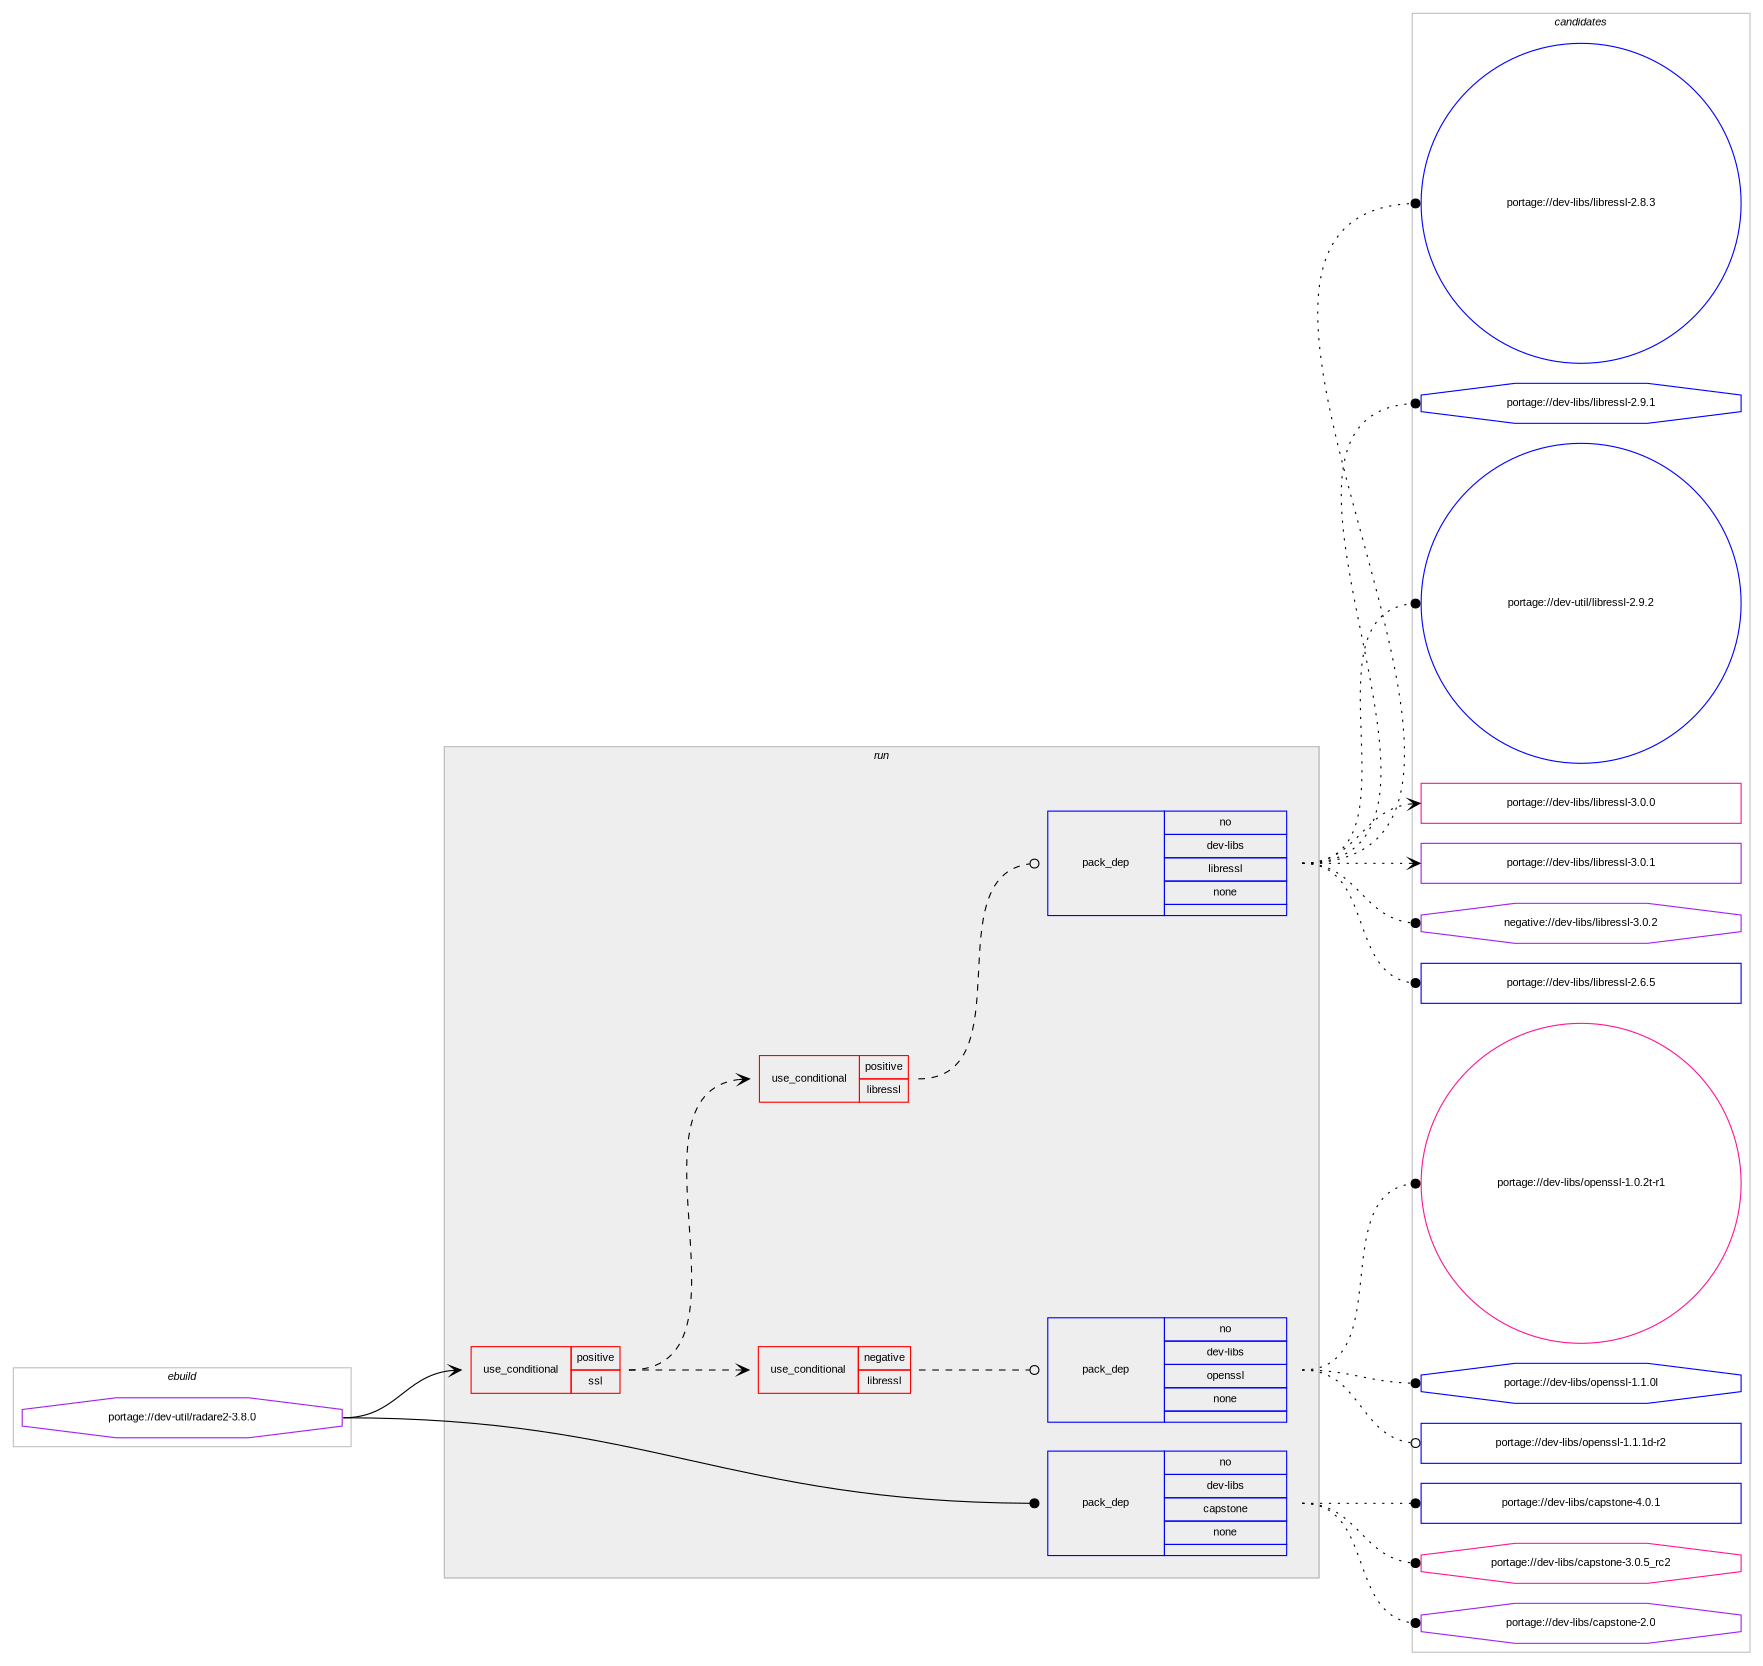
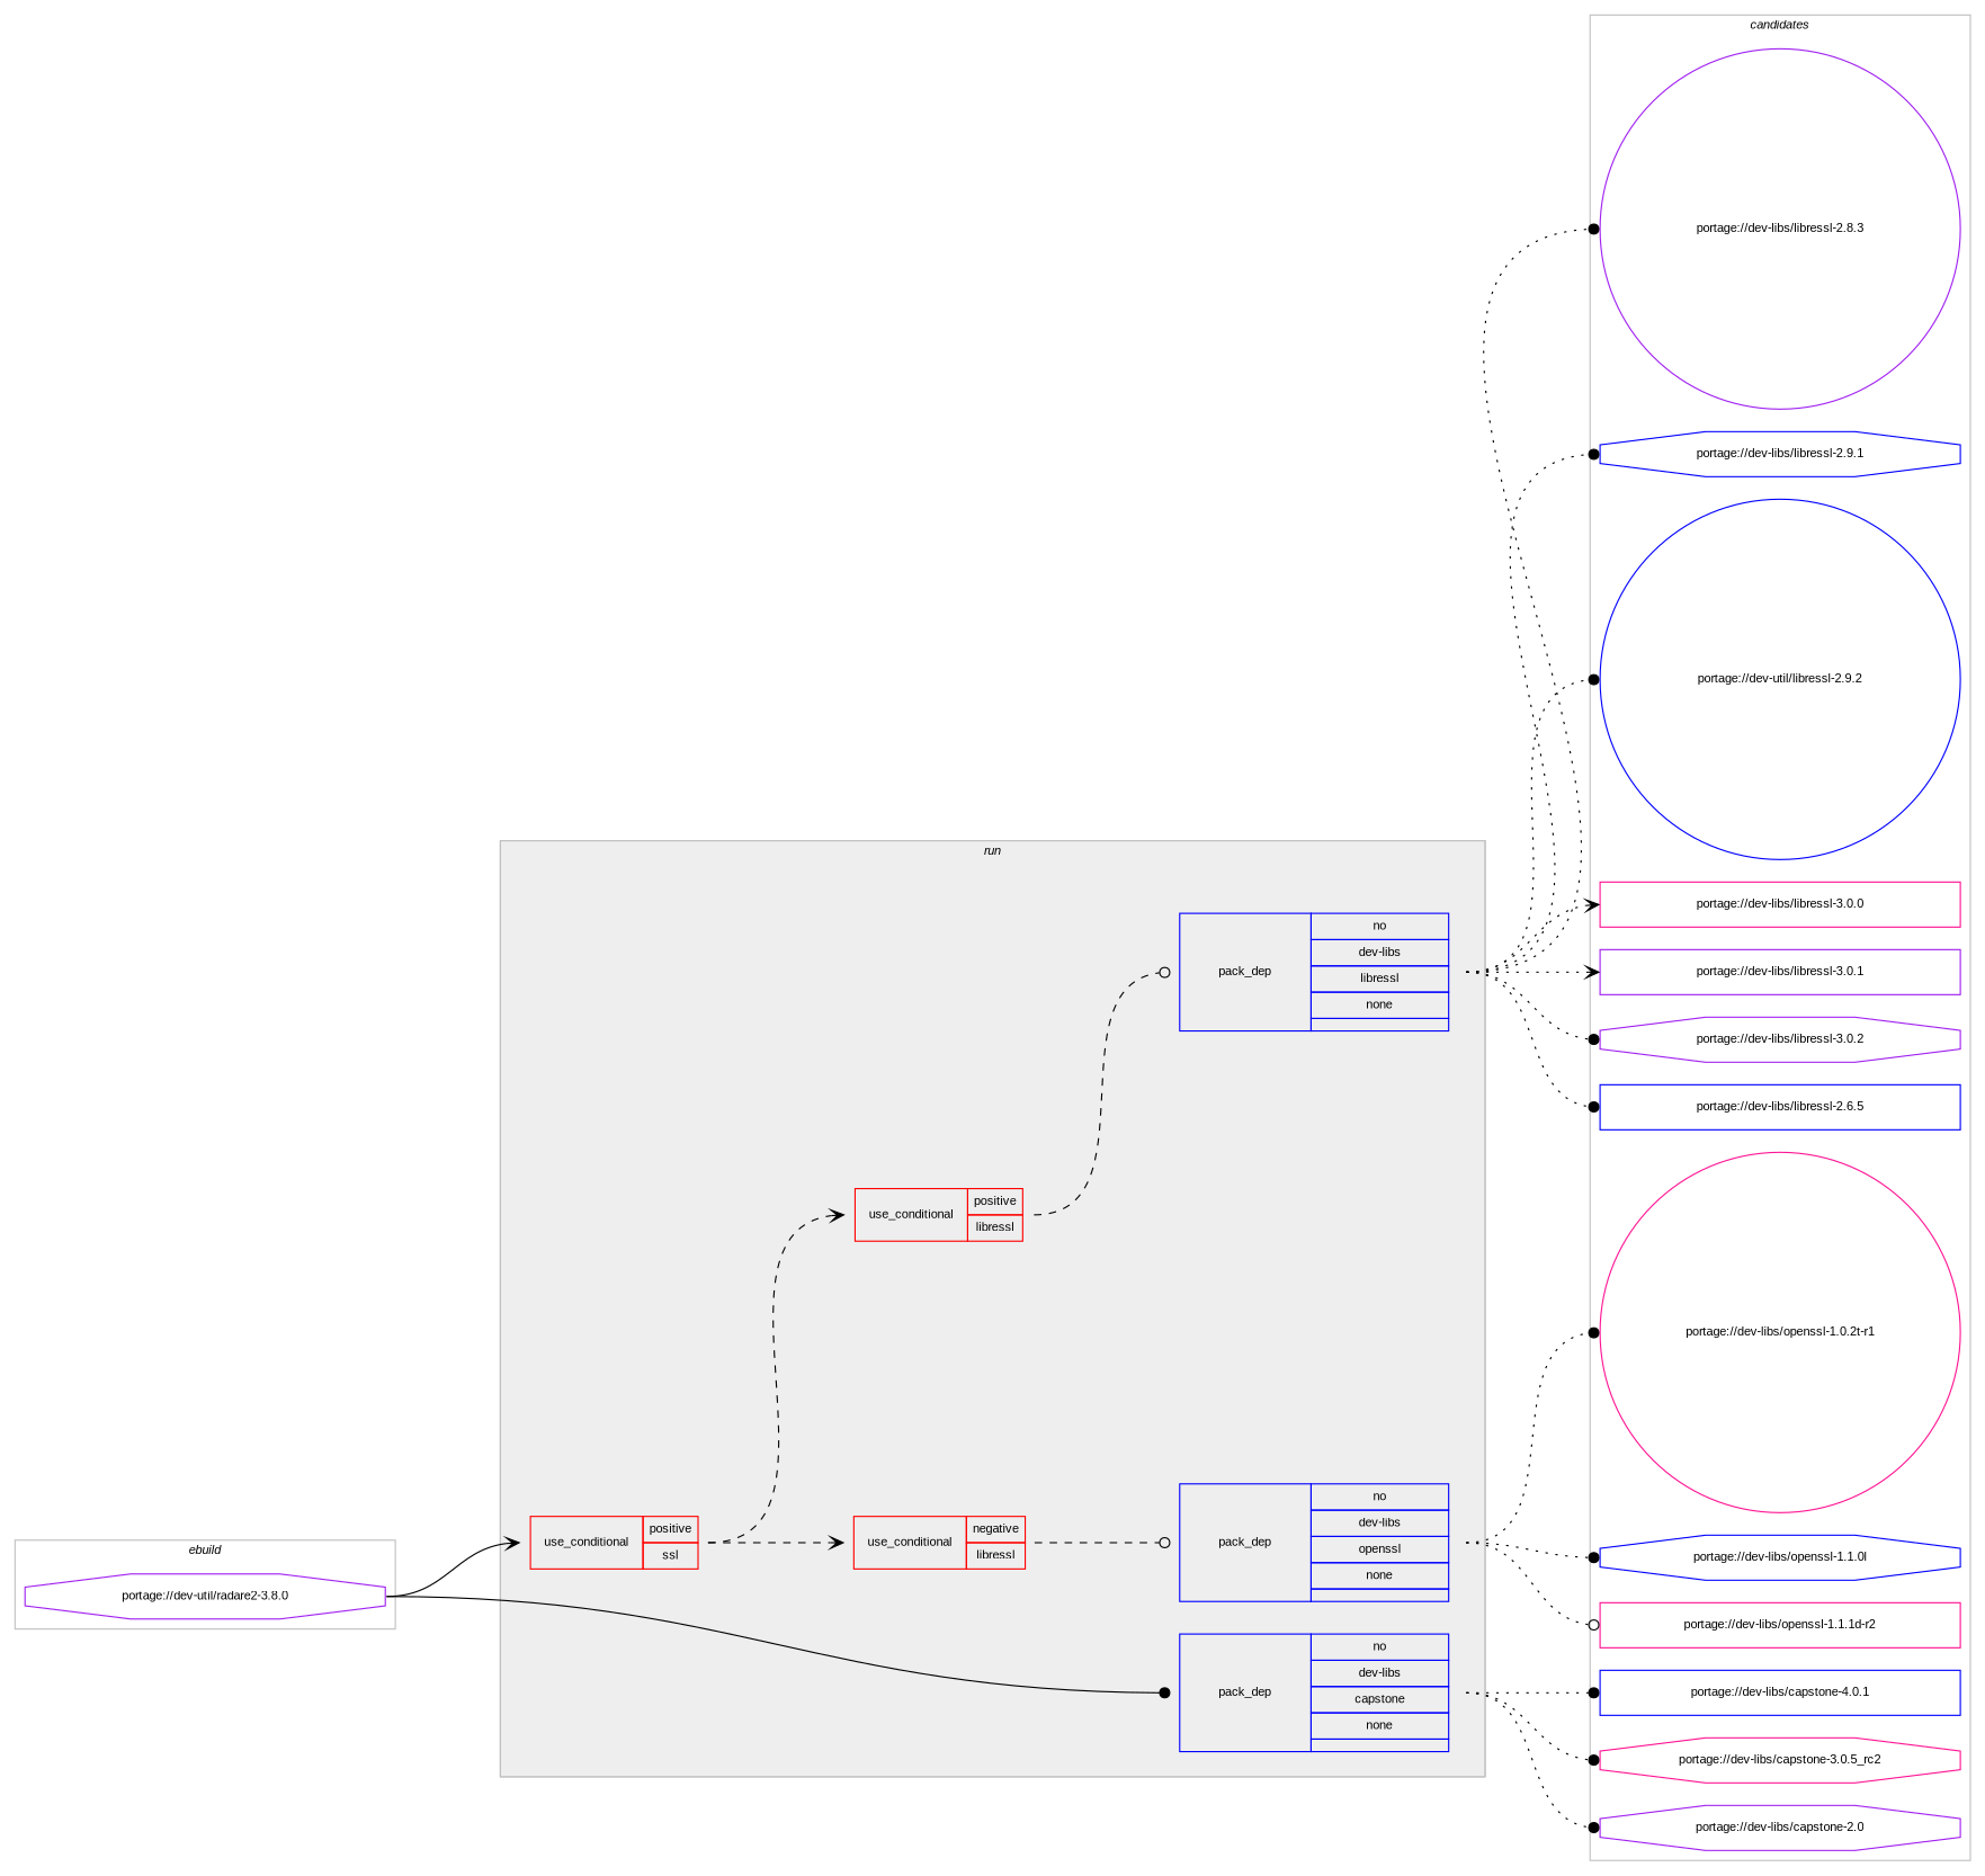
  digraph {
    compound=true
    concentrate=true
    fontname="Liberation Sans"
    fontsize=10
    newrank=true
    rankdir=LR
    ranksep=1.5
    node [color=blue fontname="Liberation Sans" fontsize=10 shape=octagon]
    edge [arrowhead=dot fontname="Liberation Sans" headport=w style=dotted tailport=e weight=100]
    n1 [color=purple label="portage://dev-util/radare2-3.8.0" width=4]
    n2 [label=<<TABLE BORDER="0" CELLBORDER="1" CELLSPACING="0" CELLPADDING="4" WIDTH="220"><TR><TD ROWSPAN="6" CELLPADDING="30">pack_dep</TD></TR><TR><TD WIDTH="110">no</TD></TR><TR><TD>dev-libs</TD></TR><TR><TD>openssl</TD></TR><TR><TD>none</TD></TR><TR><TD></TD></TR></TABLE>> shape=none]
    n3 [color=red label=<<TABLE BORDER="0" CELLBORDER="1" CELLSPACING="0" CELLPADDING="4"><TR><TD ROWSPAN="3" CELLPADDING="10">use_conditional</TD></TR><TR><TD>negative</TD></TR><TR><TD>libressl</TD></TR></TABLE>> shape=none]
    n4 [label=<<TABLE BORDER="0" CELLBORDER="1" CELLSPACING="0" CELLPADDING="4" WIDTH="220"><TR><TD ROWSPAN="6" CELLPADDING="30">pack_dep</TD></TR><TR><TD WIDTH="110">no</TD></TR><TR><TD>dev-libs</TD></TR><TR><TD>libressl</TD></TR><TR><TD>none</TD></TR><TR><TD></TD></TR></TABLE>> shape=none]
    n5 [color=red label=<<TABLE BORDER="0" CELLBORDER="1" CELLSPACING="0" CELLPADDING="4"><TR><TD ROWSPAN="3" CELLPADDING="10">use_conditional</TD></TR><TR><TD>positive</TD></TR><TR><TD>libressl</TD></TR></TABLE>> shape=none]
    n6 [color=red label=<<TABLE BORDER="0" CELLBORDER="1" CELLSPACING="0" CELLPADDING="4"><TR><TD ROWSPAN="3" CELLPADDING="10">use_conditional</TD></TR><TR><TD>positive</TD></TR><TR><TD>ssl</TD></TR></TABLE>> shape=none]
    n7 [label=<<TABLE BORDER="0" CELLBORDER="1" CELLSPACING="0" CELLPADDING="4" WIDTH="220"><TR><TD ROWSPAN="6" CELLPADDING="30">pack_dep</TD></TR><TR><TD WIDTH="110">no</TD></TR><TR><TD>dev-libs</TD></TR><TR><TD>capstone</TD></TR><TR><TD>none</TD></TR><TR><TD></TD></TR></TABLE>> shape=none]
    n8 [color=deeppink label="portage://dev-libs/openssl-1.0.2t-r1" shape=circle width=4]
    n9 [label="portage://dev-libs/openssl-1.1.0l" width=4]
-   n10 [label="portage://dev-libs/openssl-1.1.1d-r2" shape=box width=4]
+   n10 [color=deeppink label="portage://dev-libs/openssl-1.1.1d-r2" shape=box width=4]
    n11 [label="portage://dev-libs/libressl-2.6.5" shape=box width=4]
-   n12 [label="portage://dev-libs/libressl-2.8.3" shape=circle width=4]
+   n12 [color=purple label="portage://dev-libs/libressl-2.8.3" shape=circle width=4]
    n13 [label="portage://dev-libs/libressl-2.9.1" width=4]
    n14 [label="portage://dev-util/libressl-2.9.2" shape=circle width=4]
    n15 [color=deeppink label="portage://dev-libs/libressl-3.0.0" shape=box width=4]
    n16 [color=purple label="portage://dev-libs/libressl-3.0.1" shape=box width=4]
-   n17 [color=purple label="negative://dev-libs/libressl-3.0.2" width=4]
+   n17 [color=purple label="portage://dev-libs/libressl-3.0.2" width=4]
    n18 [color=deeppink label="portage://dev-libs/capstone-3.0.5_rc2" width=4]
    n19 [color=purple label="portage://dev-libs/capstone-2.0" width=4]
    n20 [label="portage://dev-libs/capstone-4.0.1" shape=box width=4]
    subgraph cluster_1 {
      color=gray
      label=<<i>ebuild</i>>
      rank=same
      n1
    }
    subgraph cluster_2 {
      color=gray
      label=<<i>dependencies</i>>
      subgraph cluster_3 {
        color=gray
        fillcolor="#eeeeee"
        label=<<i>compile</i>>
        style=filled
      }
      subgraph cluster_4 {
        color=gray
        fillcolor="#eeeeee"
        label=<<i>compile and run</i>>
        style=filled
        subgraph sub_5 {
          color=gray
          fillcolor="#eeeeee"
          label=<<i>compile and run</i>>
          style=filled
          n6
          subgraph sub_6 {
            color=gray
            fillcolor="#eeeeee"
            label=<<i>compile and run</i>>
            style=filled
            n3
            subgraph sub_7 {
              color=gray
              fillcolor="#eeeeee"
              label=<<i>compile and run</i>>
              style=filled
              n2
            }
          }
          subgraph sub_8 {
            color=gray
            fillcolor="#eeeeee"
            label=<<i>compile and run</i>>
            style=filled
            n5
            subgraph sub_9 {
              color=gray
              fillcolor="#eeeeee"
              label=<<i>compile and run</i>>
              style=filled
              n4
            }
          }
        }
        subgraph sub_10 {
          color=gray
          fillcolor="#eeeeee"
          label=<<i>compile and run</i>>
          style=filled
          n7
        }
      }
      subgraph cluster_11 {
        color=gray
        fillcolor="#eeeeee"
        label=<<i>run</i>>
        style=filled
      }
    }
    subgraph cluster_12 {
      color=gray
      label=<<i>candidates</i>>
      rank=same
      subgraph sub_13 {
        color=black
        label=<<i>candidates</i>>
        nodesep=1
        rank=same
        n8
        n9
        n10
      }
      subgraph sub_14 {
        color=black
        label=<<i>candidates</i>>
        nodesep=1
        rank=same
        n11
        n12
        n13
        n14
        n15
        n16
        n17
      }
      subgraph sub_15 {
        color=black
        label=<<i>candidates</i>>
        nodesep=1
        rank=same
        n18
        n19
        n20
      }
    }
    n1 -> n6 [arrowhead=vee style=solid weight=20]
    n1 -> n7 [style=solid weight=20]
    n2 -> n8
    n2 -> n9
    n2 -> n10 [arrowhead=odot]
    n3 -> n2 [arrowhead=odot style=dashed weight=20]
    n4 -> n11
    n4 -> n12
    n4 -> n13
    n4 -> n14
    n4 -> n15 [arrowhead=vee]
    n4 -> n16 [arrowhead=vee]
    n4 -> n17
    n5 -> n4 [arrowhead=odot style=dashed weight=20]
    n6 -> n3 [arrowhead=vee style=dashed weight=20]
    n6 -> n5 [arrowhead=vee style=dashed weight=20]
    n7 -> n18
    n7 -> n19
    n7 -> n20
  }
